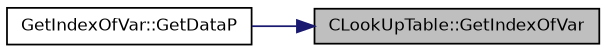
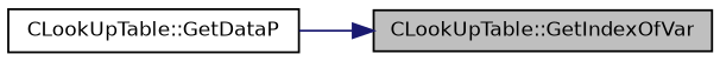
  digraph {
    rankdir=RL
    node [color=black fontname=Helvetica fontsize=10 shape=record style=filled]
    n1 [fillcolor=grey75 fontcolor=black height=0.2 label="CLookUpTable::GetIndexOfVar" width=0.4]
-   n2 [fillcolor=white height=0.2 label="GetIndexOfVar::GetDataP" width=0.4]
+   n2 [fillcolor=white height=0.2 label="CLookUpTable::GetDataP" width=0.4]
    n1 -> n2 [color=midnightblue dir=back fontname=Helvetica fontsize=10 labelfontname=Helvetica labelfontsize=10 style=solid]
  }
